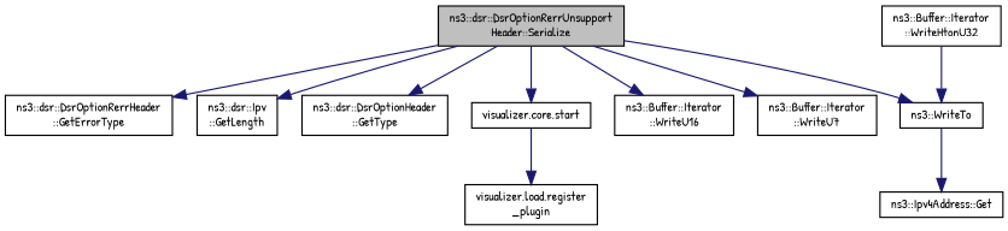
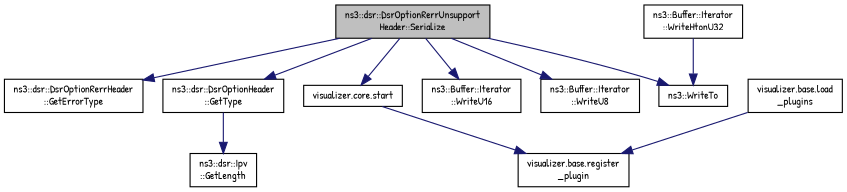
  digraph {
    fontname="Patrick Hand"
    rankdir=TB
    node [color=black fillcolor=white fontname="Patrick Hand" fontsize=10 shape=record style=filled]
    edge [color=midnightblue fontname="Patrick Hand" fontsize=10 labelfontname=Helvetica labelfontsize=10 style=solid]
    n1 [fillcolor=grey75 fontcolor=black height=0.2 label="ns3::dsr::DsrOptionRerrUnsupport\lHeader::Serialize" width=0.4]
    n2 [height=0.2 label="ns3::dsr::DsrOptionRerrHeader\l::GetErrorType" width=0.4]
    n3 [height=0.2 label="ns3::dsr::Ipv\l::GetLength" width=0.4]
    n4 [height=0.2 label="ns3::dsr::DsrOptionHeader\l::GetType" width=0.4]
    n5 [height=0.2 label="visualizer.core.start" width=0.4]
    n6 [height=0.2 label="ns3::WriteTo" width=0.4]
    n7 [height=0.2 label="ns3::Buffer::Iterator\l::WriteU16" width=0.4]
-   n8 [height=0.2 label="ns3::Buffer::Iterator\l::WriteU7" width=0.4]
-   n9 [height=0.2 label="visualizer.load.register\l_plugin" width=0.4]
-   n10 [height=0.2 label="ns3::Ipv4Address::Get" width=0.4]
+   n8 [height=0.2 label="ns3::Buffer::Iterator\l::WriteU8" width=0.4]
+   n9 [height=0.2 label="visualizer.base.register\l_plugin" width=0.4]
+   n11 [height=0.2 label="visualizer.base.load\l_plugins" width=0.4]
    n12 [height=0.2 label="ns3::Buffer::Iterator\l::WriteHtonU32" width=0.4]
    n1 -> n2
-   n1 -> n3
+   n4 -> n3
    n1 -> n4
    n1 -> n5
    n1 -> n6
    n1 -> n7
    n1 -> n8
    n5 -> n9
-   n6 -> n10
+   n11 -> n9
    n12 -> n6
  }
